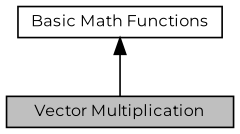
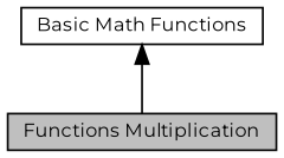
  digraph {
    rankdir=TB
    fontname=Montserrat
    node [color=black fontname=Montserrat fontsize=10 shape=box style=filled]
-   n1 [fillcolor=grey75 fontcolor=black height=0.2 label="Vector Multiplication" width=0.4]
+   n1 [fillcolor=grey75 fontcolor=black height=0.2 label="Functions Multiplication" width=0.4]
    n2 [fillcolor=white height=0.2 label="Basic Math Functions" width=0.4]
    n2 -> n1 [dir=back fontname=Montserrat fontsize=10 labelfontname=Helvetica labelfontsize=10 shape=plaintext style=solid]
  }
